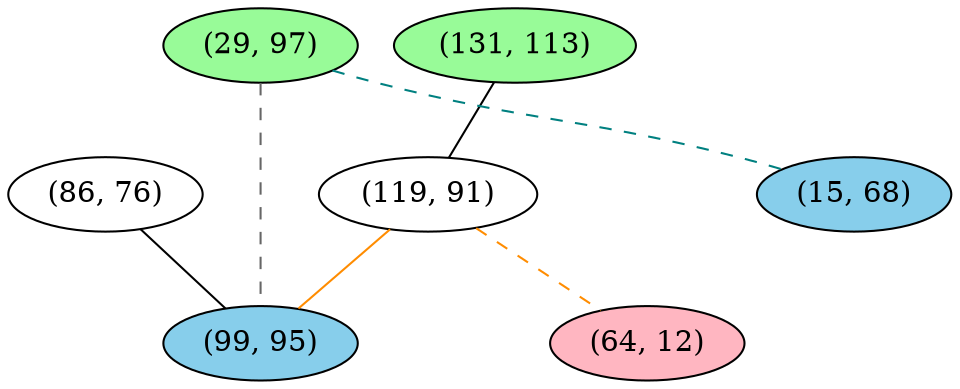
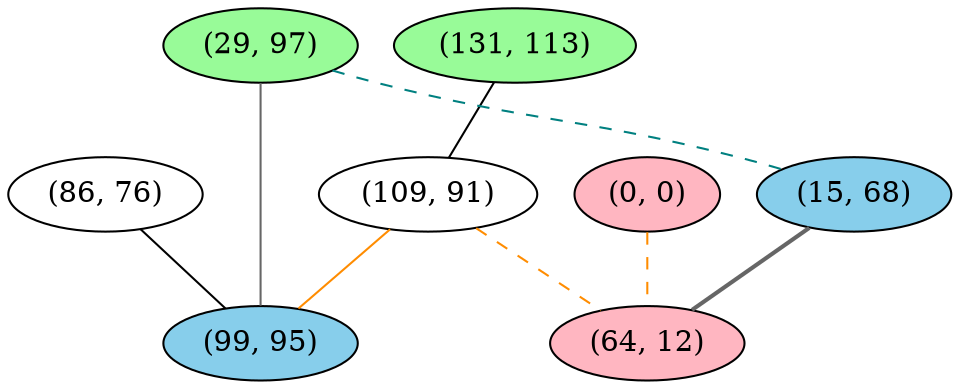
  graph {
    node [fillcolor=white style=filled]
    edge [color=darkorange style=dashed weight=1]
-   "(109, 91)" [label="(119, 91)"]
+   "(109, 91)"
    "(131, 113)" [fillcolor=palegreen]
    n3 [fillcolor=skyblue label="(99, 95)"]
    "(64, 12)" [fillcolor=lightpink]
    "(86, 76)"
+   "(0, 0)" [fillcolor=lightpink]
    "(29, 97)" [fillcolor=palegreen]
    n8 [fillcolor=skyblue label="(15, 68)"]
    "(109, 91)" -- n3 [style=solid]
    "(109, 91)" -- "(64, 12)" [weight=2]
    "(131, 113)" -- "(109, 91)" [color=black style=solid]
    "(86, 76)" -- n3 [color=black style=solid]
-   "(29, 97)" -- n3 [color=gray40]
+   "(0, 0)" -- "(64, 12)" [weight=4]
+   "(29, 97)" -- n3 [color=gray40 style=solid]
    "(29, 97)" -- n8 [color=teal]
+   n8 -- "(64, 12)" [color=gray40 style=bold]
  }
